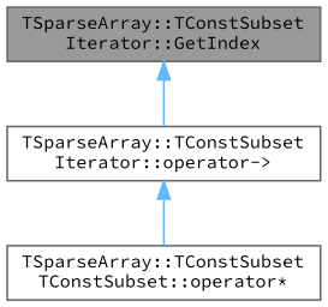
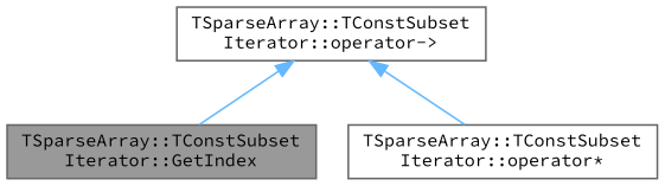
  digraph {
    fontname="Source Code Pro"
    rankdir=TB
    node [color=grey40 fillcolor=white fontname="Source Code Pro" fontsize=10 shape=box style=filled]
    edge [color=steelblue1 dir=back fontname="Source Code Pro" fontsize=10 labelfontname=Helvetica labelfontsize=10 style=solid]
    n1 [color=gray40 fillcolor=grey60 fontcolor=black height=0.2 label="TSparseArray::TConstSubset\lIterator::GetIndex" width=0.4]
    n2 [height=0.2 label="TSparseArray::TConstSubset\lIterator::operator-\>" width=0.4]
-   n3 [height=0.2 label="TSparseArray::TConstSubset\lTConstSubset::operator*" width=0.4]
-   n1 -> n2
+   n3 [height=0.2 label="TSparseArray::TConstSubset\lIterator::operator*" width=0.4]
+   n2 -> n1
    n2 -> n3
  }
